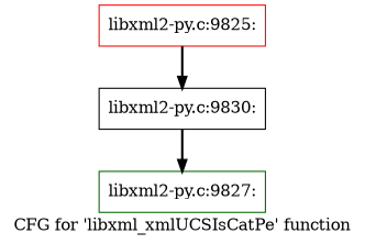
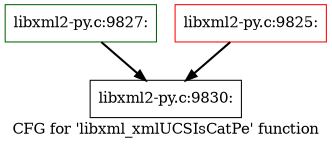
  digraph {
    fontname="DejaVu Serif"
    label="CFG for 'libxml_xmlUCSIsCatPe' function"
    node [fontname="DejaVu Serif" shape=record]
    edge [fontname="DejaVu Serif" style=bold]
    n1 [color=darkgreen label="{libxml2-py.c:9827:}"]
    n2 [color=black label="{libxml2-py.c:9830:}"]
    n3 [color=red label="{libxml2-py.c:9825:}"]
-   n2 -> n1
+   n1 -> n2
    n3 -> n2
  }
